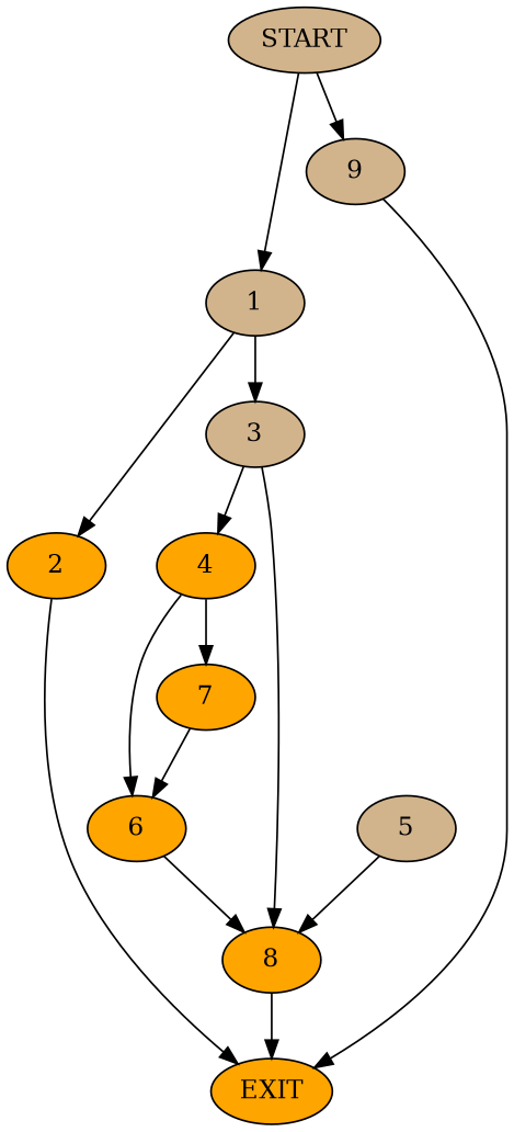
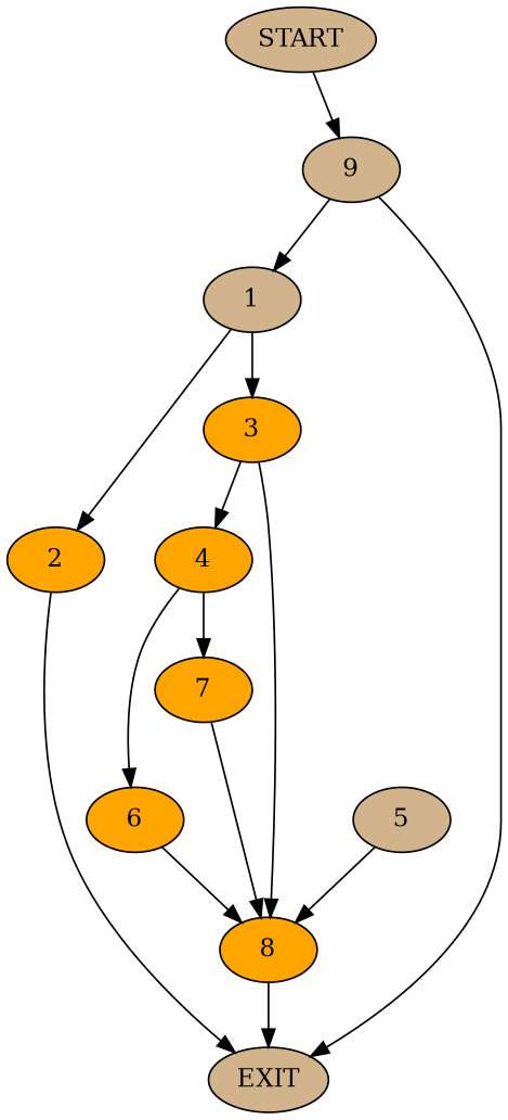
  digraph {
    node [fillcolor=orange style=filled]
    n1 [fillcolor=tan label=START]
    1 [fillcolor=tan]
    9 [fillcolor=tan]
    2
-   3 [fillcolor=tan]
-   n6 [label=EXIT]
+   3
+   n6 [fillcolor=tan label=EXIT]
    4
    8
    6
    7
    5 [fillcolor=tan]
-   n1 -> 1
+   9 -> 1
    n1 -> 9
    1 -> 2
    1 -> 3
    9 -> n6
    2 -> n6
    3 -> 4
    3 -> 8
    4 -> 6
    4 -> 7
    8 -> n6
    6 -> 8
-   7 -> 6
+   7 -> 8
    5 -> 8
  }
